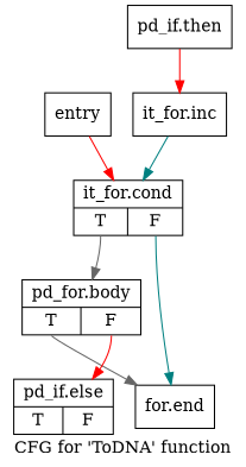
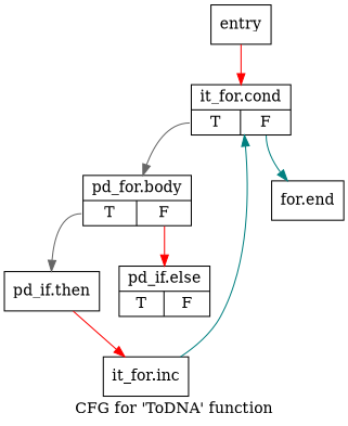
  digraph {
    label="CFG for 'ToDNA' function"
    node [shape=record]
    edge [color=red]
    n1 [label="{entry}"]
    n2 [label="{it_for.cond|{<s0>T|<s1>F}}"]
    n3 [label="{pd_for.body|{<s0>T|<s1>F}}"]
    n4 [label="{for.end}"]
    n5 [label="{pd_if.then}"]
    n6 [label="{pd_if.else|{<s0>T|<s1>F}}"]
    n7 [label="{it_for.inc}"]
    n1 -> n2
    n2 -> n3 [color=gray40 tailport=s0]
    n2 -> n4 [color=teal tailport=s1]
-   n3 -> n4 [color=gray40 tailport=s0]
+   n3 -> n5 [color=gray40 tailport=s0]
    n3 -> n6 [tailport=s1]
    n5 -> n7
    n7 -> n2 [color=teal]
  }
